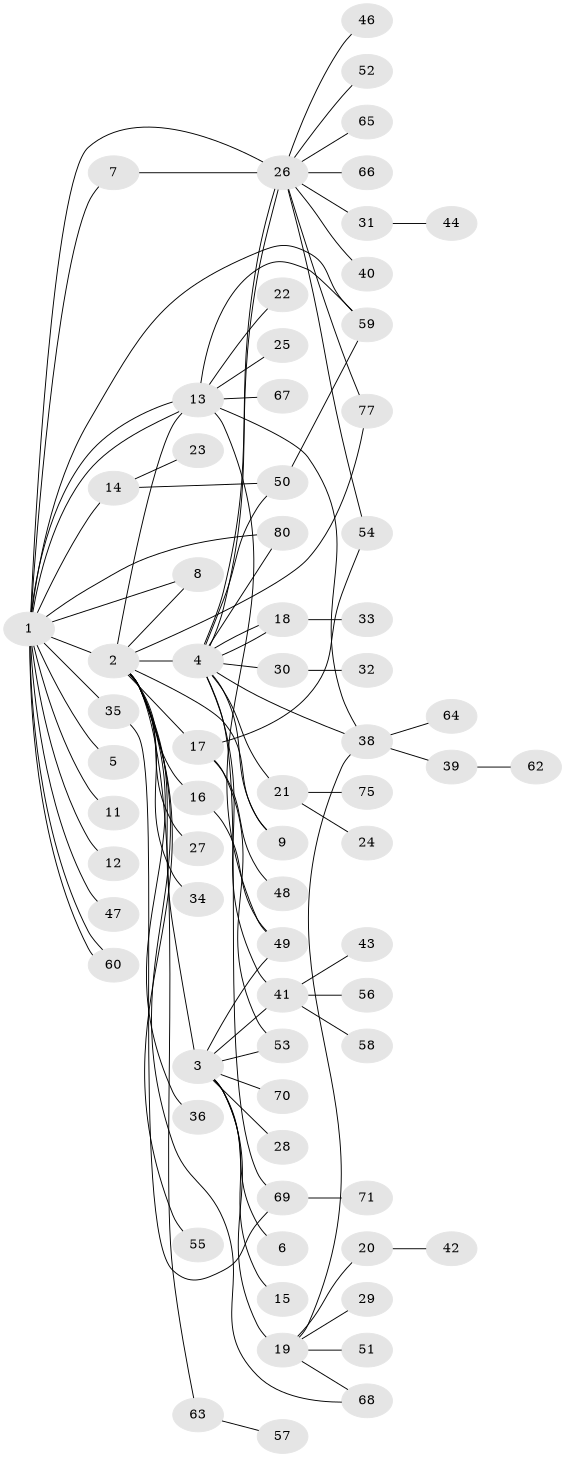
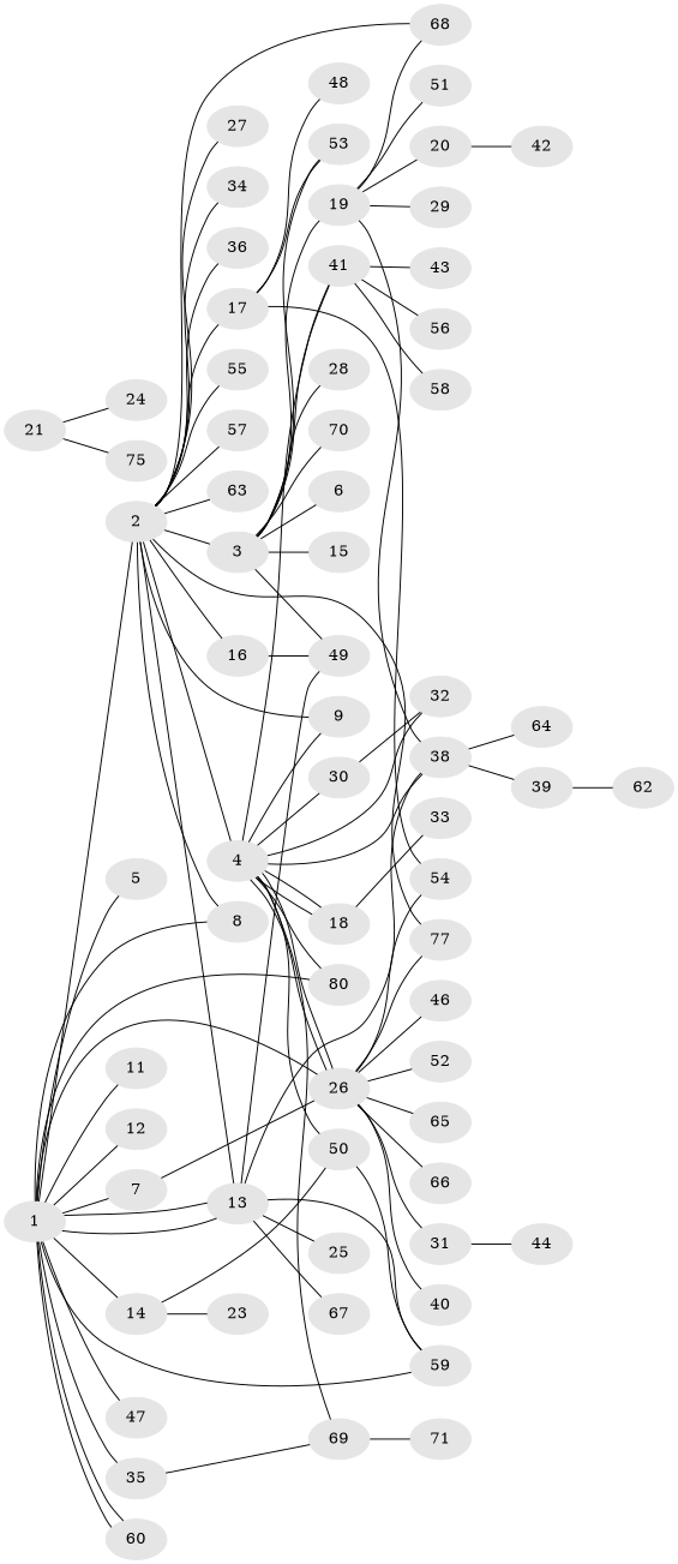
  graph {
    rankdir=LR
    node [color=gray90 style=filled]
    1
    2
    5
    7
    8
    n6 [label=80]
    11
    12
    13
    14
    26
    35
    47
    59
    60
    3
    4
    9
    16
    17
    27
    34
    36
    n24 [label=77]
    55
    57
    63
    68
    49
    38
-   22
    25
    67
    50
    23
    54
    31
    40
    46
    52
    65
    66
    69
    6
    15
    19
    28
    41
    53
    70
    18
    21
    30
    48
    20
    29
    51
    43
    56
    58
    33
    24
    n63 [label=75]
    32
    39
    64
    71
    42
    44
    62
    1 -- 2
    1 -- 5
    1 -- 7
    1 -- 8
    1 -- n6
    1 -- 11
    1 -- 12
    1 -- 13
    1 -- 13
    1 -- 14
    1 -- 26
    1 -- 35
    1 -- 47
    1 -- 59
    1 -- 60
    1 -- 60
    2 -- 8
    2 -- 13
    2 -- 3
    2 -- 4
    2 -- 9
    2 -- 16
    2 -- 17
    2 -- 27
    2 -- 34
    2 -- 36
    2 -- n24
    2 -- 55
-   63 -- 57
+   2 -- 57
    2 -- 63
    2 -- 68
    7 -- 26
    13 -- 59
    13 -- 49
    13 -- 38
-   13 -- 22
    13 -- 25
    13 -- 67
    14 -- 50
    14 -- 23
    26 -- n24
    26 -- 54
    26 -- 31
    26 -- 40
    26 -- 46
    26 -- 52
    26 -- 65
    26 -- 66
    35 -- 69
    3 -- 49
    3 -- 6
    3 -- 15
    3 -- 19
    3 -- 28
    3 -- 41
    3 -- 53
    3 -- 70
    4 -- n6
    4 -- 26
    4 -- 26
    4 -- 9
    4 -- 38
    4 -- 50
    4 -- 69
    4 -- 41
    4 -- 18
    4 -- 18
-   4 -- 21
+   4 -- 32
    4 -- 30
    16 -- 49
    17 -- 54
    17 -- 53
    17 -- 48
    38 -- 39
    38 -- 64
    50 -- 59
    31 -- 44
    69 -- 71
    19 -- 68
    19 -- 38
    19 -- 20
    19 -- 29
    19 -- 51
    41 -- 43
    41 -- 56
    41 -- 58
    18 -- 33
    21 -- 24
    21 -- n63
    30 -- 32
    20 -- 42
    39 -- 62
  }
